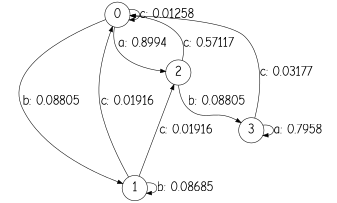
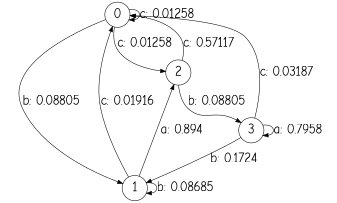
  digraph {
    fontname="Comic Neue"
    node [fontname="Comic Neue" fontsize=24 shape=circle]
    edge [fontname="Comic Neue" fontsize=24]
    0
    2
    1
    3
    0 -> 0 [label="c: 0.01258  "]
-   0 -> 2 [label="a: 0.8994   "]
+   0 -> 2 [label="c: 0.01258  "]
    0 -> 1 [label="b: 0.08805  "]
    2 -> 0 [label="c: 0.57117  "]
    2 -> 3 [label="b: 0.08805  "]
    1 -> 0 [label="c: 0.01916  "]
-   1 -> 2 [label="c: 0.01916  "]
+   1 -> 2 [label="a: 0.894    "]
    1 -> 1 [label="b: 0.08685  "]
-   3 -> 0 [label="c: 0.03177  "]
+   3 -> 0 [label="c: 0.03187  "]
+   3 -> 1 [label="b: 0.1724   "]
    3 -> 3 [label="a: 0.7958   "]
  }
